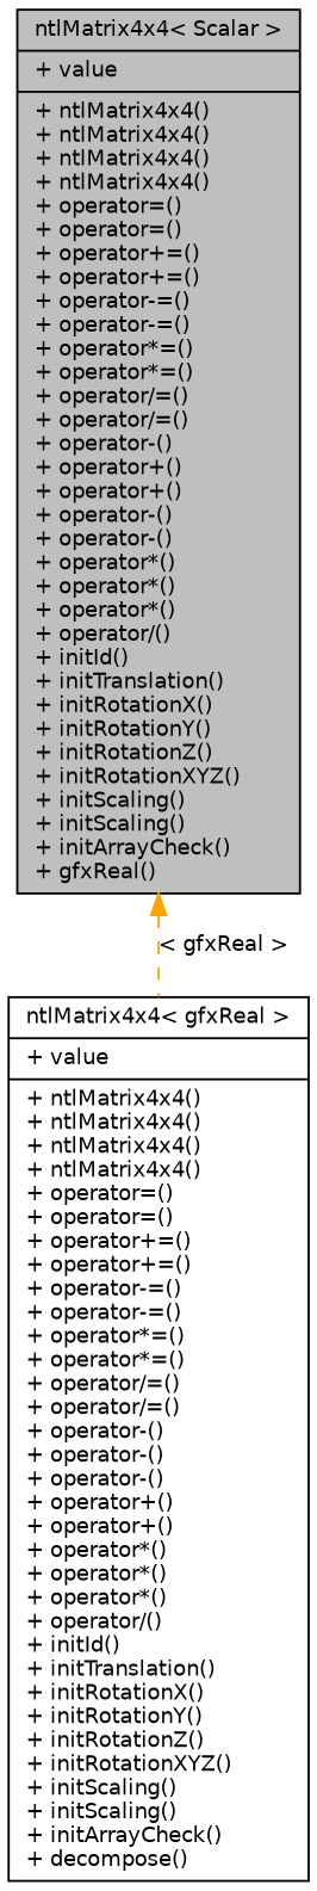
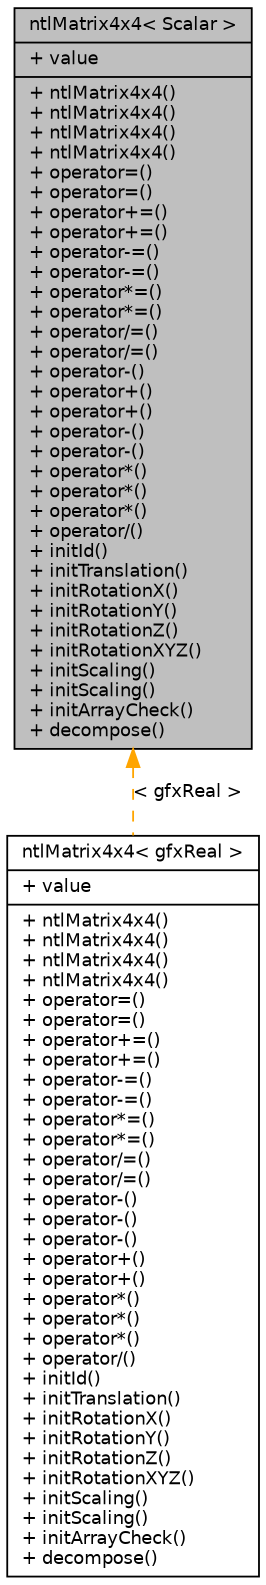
  digraph {
    node [color=black fontname=Helvetica fontsize=10 shape=record style=filled]
-   n1 [fillcolor=grey75 fontcolor=black height=0.2 label="{ntlMatrix4x4\< Scalar \>\n|+ value\l|+ ntlMatrix4x4()\l+ ntlMatrix4x4()\l+ ntlMatrix4x4()\l+ ntlMatrix4x4()\l+ operator=()\l+ operator=()\l+ operator+=()\l+ operator+=()\l+ operator-=()\l+ operator-=()\l+ operator*=()\l+ operator*=()\l+ operator/=()\l+ operator/=()\l+ operator-()\l+ operator+()\l+ operator+()\l+ operator-()\l+ operator-()\l+ operator*()\l+ operator*()\l+ operator*()\l+ operator/()\l+ initId()\l+ initTranslation()\l+ initRotationX()\l+ initRotationY()\l+ initRotationZ()\l+ initRotationXYZ()\l+ initScaling()\l+ initScaling()\l+ initArrayCheck()\l+ gfxReal()\l}" width=0.4]
+   n1 [fillcolor=grey75 fontcolor=black height=0.2 label="{ntlMatrix4x4\< Scalar \>\n|+ value\l|+ ntlMatrix4x4()\l+ ntlMatrix4x4()\l+ ntlMatrix4x4()\l+ ntlMatrix4x4()\l+ operator=()\l+ operator=()\l+ operator+=()\l+ operator+=()\l+ operator-=()\l+ operator-=()\l+ operator*=()\l+ operator*=()\l+ operator/=()\l+ operator/=()\l+ operator-()\l+ operator+()\l+ operator+()\l+ operator-()\l+ operator-()\l+ operator*()\l+ operator*()\l+ operator*()\l+ operator/()\l+ initId()\l+ initTranslation()\l+ initRotationX()\l+ initRotationY()\l+ initRotationZ()\l+ initRotationXYZ()\l+ initScaling()\l+ initScaling()\l+ initArrayCheck()\l+ decompose()\l}" width=0.4]
    n2 [fillcolor=white height=0.2 label="{ntlMatrix4x4\< gfxReal \>\n|+ value\l|+ ntlMatrix4x4()\l+ ntlMatrix4x4()\l+ ntlMatrix4x4()\l+ ntlMatrix4x4()\l+ operator=()\l+ operator=()\l+ operator+=()\l+ operator+=()\l+ operator-=()\l+ operator-=()\l+ operator*=()\l+ operator*=()\l+ operator/=()\l+ operator/=()\l+ operator-()\l+ operator-()\l+ operator-()\l+ operator+()\l+ operator+()\l+ operator*()\l+ operator*()\l+ operator*()\l+ operator/()\l+ initId()\l+ initTranslation()\l+ initRotationX()\l+ initRotationY()\l+ initRotationZ()\l+ initRotationXYZ()\l+ initScaling()\l+ initScaling()\l+ initArrayCheck()\l+ decompose()\l}" width=0.4]
    n1 -> n2 [color=orange dir=back fontname=Helvetica fontsize=10 label="\< gfxReal \>" labelfontname=Helvetica labelfontsize=10 style=dashed]
  }
